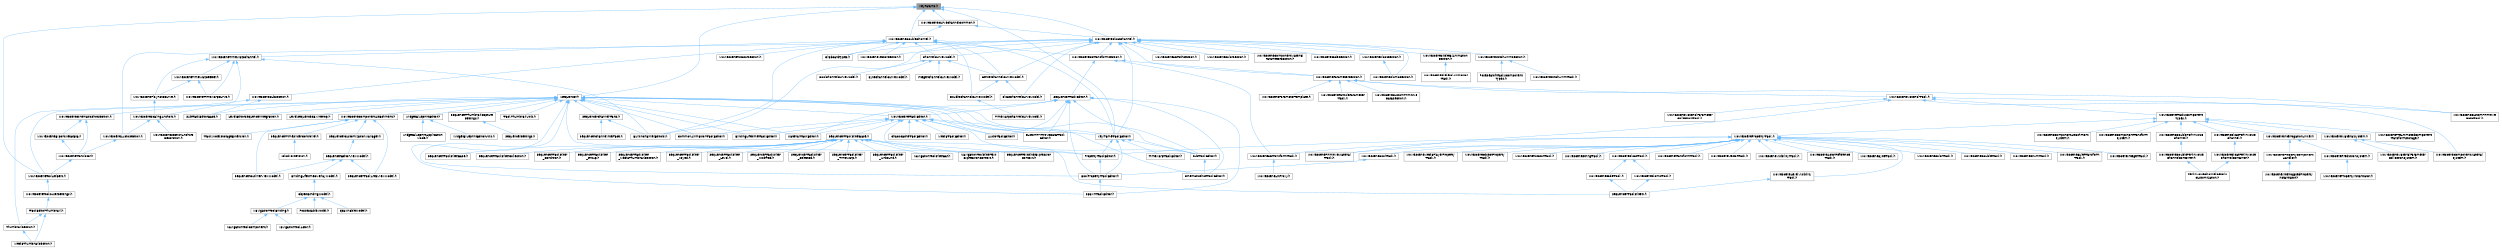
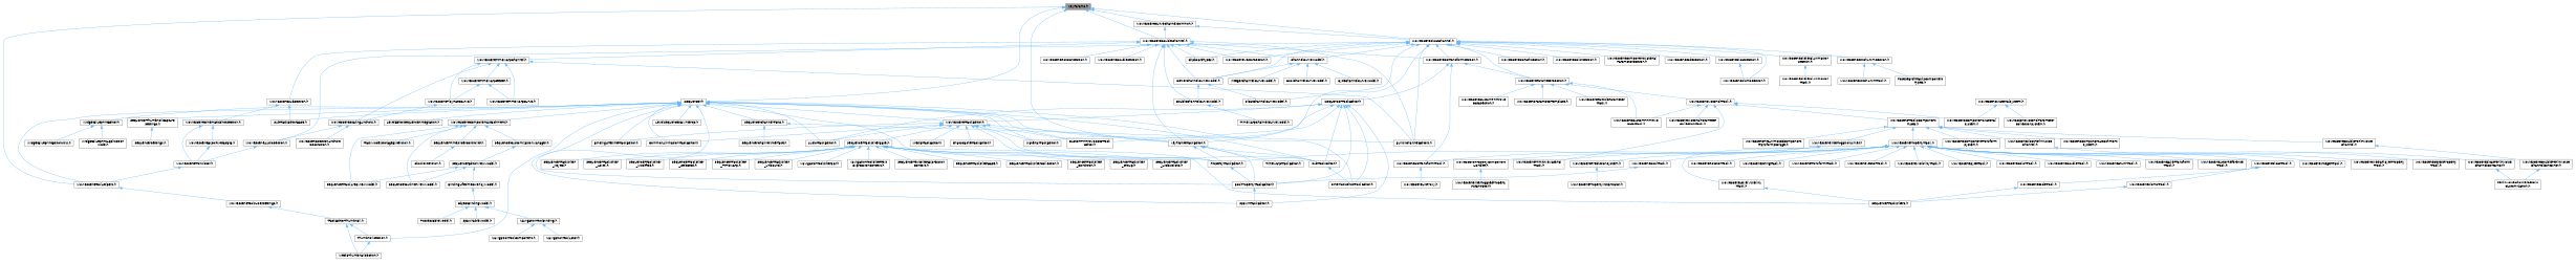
  digraph {
    node [color=grey40 fillcolor=white fontname=Helvetica fontsize=10 shape=box style=filled]
    edge [color=steelblue1 dir=back fontname=Helvetica fontsize=10 labelfontname=Helvetica labelfontsize=10 style=solid]
    n1 [color=gray40 fillcolor=grey60 fontcolor=black height=0.2 label="KeyParams.h" width=0.4]
    n2 [height=0.2 label="ISequencer.h" width=0.4]
    n3 [height=0.2 label="KeyframeTrackEditor.h" width=0.4]
    n4 [height=0.2 label="MovieSceneToolHelpers.h" width=0.4]
    n5 [height=0.2 label="MovieSceneCurveChannelCommon.h" width=0.4]
    n6 [height=0.2 label="MovieSceneDoubleChannel.h" width=0.4]
    n7 [height=0.2 label="MovieSceneFloatChannel.h" width=0.4]
    n8 [height=0.2 label="AudioTrackEditor.h" width=0.4]
    n9 [height=0.2 label="BindingLifetimeTrackEditor.h" width=0.4]
    n10 [height=0.2 label="BoolPropertyTrackEditor.h" width=0.4]
    n11 [height=0.2 label="SpawnTrackEditor.h" width=0.4]
    n12 [height=0.2 label="CinematicShotTrackEditor.h" width=0.4]
    n13 [height=0.2 label="CommonAnimationTrackEditor.h" width=0.4]
    n14 [height=0.2 label="CustomPrimitiveDataTrack\lEditor.h" width=0.4]
    n15 [height=0.2 label="MovieSceneComponentAttachment.h" width=0.4]
    n16 [height=0.2 label="PropertyTrackEditor.h" width=0.4]
    n17 [height=0.2 label="SubTrackEditor.h" width=0.4]
    n18 [height=0.2 label="LevelEditorSequencerIntegration.h" width=0.4]
    n19 [height=0.2 label="LevelSequenceFBXInterop.h" width=0.4]
    n20 [height=0.2 label="MaterialTrackEditor.h" width=0.4]
    n21 [height=0.2 label="ThumbnailSection.h" width=0.4]
    n22 [height=0.2 label="MovieSceneTrackEditor.h" width=0.4]
    n23 [height=0.2 label="SequencerChannelTraits.h" width=0.4]
    n24 [height=0.2 label="SequencerThumbnailCapture\lSettings.h" width=0.4]
    n25 [height=0.2 label="SubTrackEditorBase.h" width=0.4]
-   n26 [height=0.2 label="TrackThumbnailUtils.h" width=0.4]
    n27 [height=0.2 label="WidgetBlueprintEditor.h" width=0.4]
    n28 [height=0.2 label="TimeWarpTrackEditor.h" width=0.4]
    n29 [height=0.2 label="MovieSceneToolsUserSettings.h" width=0.4]
    n30 [height=0.2 label="BuiltInChannelEditors.h" width=0.4]
    n31 [height=0.2 label="BezierChannelCurveModel.h" width=0.4]
    n32 [height=0.2 label="DoubleChannelCurveModel.h" width=0.4]
    n33 [height=0.2 label="ChannelCurveModel.h" width=0.4]
    n34 [height=0.2 label="ClipboardTypes.h" width=0.4]
    n35 [height=0.2 label="MovieScene3DTransformSection.h" width=0.4]
+   n36 [height=0.2 label="MovieSceneDoubleSection.h" width=0.4]
    n37 [height=0.2 label="MovieSceneRotatorSection.h" width=0.4]
    n38 [height=0.2 label="MovieSceneSubSection.h" width=0.4]
    n39 [height=0.2 label="MovieSceneTimeWarpChannel.h" width=0.4]
    n40 [height=0.2 label="MovieSceneVectorSection.h" width=0.4]
    n41 [height=0.2 label="FloatChannelCurveModel.h" width=0.4]
    n42 [height=0.2 label="MovieSceneParameterSection.h" width=0.4]
    n43 [height=0.2 label="MovieSceneAudioSection.h" width=0.4]
    n44 [height=0.2 label="MovieScene3DPathSection.h" width=0.4]
    n45 [height=0.2 label="MovieSceneColorSection.h" width=0.4]
    n46 [height=0.2 label="MovieSceneComponentMaterial\lParameterSection.h" width=0.4]
    n47 [height=0.2 label="MovieSceneFadeSection.h" width=0.4]
    n48 [height=0.2 label="MovieSceneFloatSection.h" width=0.4]
    n49 [height=0.2 label="MovieSceneSlomoSection.h" width=0.4]
    n50 [height=0.2 label="MovieSceneSkeletalAnimation\lSection.h" width=0.4]
    n51 [height=0.2 label="MovieSceneStitchAnimSection.h" width=0.4]
    n52 [height=0.2 label="SequencerCustomizationManager.h" width=0.4]
    n53 [height=0.2 label="SequencerOutlinerViewModel.h" width=0.4]
    n54 [height=0.2 label="SequencerTrackAreaViewModel.h" width=0.4]
    n55 [height=0.2 label="SequencerTimeSliderController.h" width=0.4]
    n56 [height=0.2 label="TrackModelStorageExtension.h" width=0.4]
    n57 [height=0.2 label="MediaThumbnailSection.h" width=0.4]
    n58 [height=0.2 label="ChaosCacheTrackEditor.h" width=0.4]
    n59 [height=0.2 label="MediaTrackEditor.h" width=0.4]
    n60 [height=0.2 label="SequencerTrackFilterBase.h" width=0.4]
    n61 [height=0.2 label="SequencerChannelInterface.h" width=0.4]
    n62 [height=0.2 label="SequencerSettings.h" width=0.4]
    n63 [height=0.2 label="WidgetBlueprintApplication\lMode.h" width=0.4]
    n64 [height=0.2 label="WidgetBlueprintEditorUtils.h" width=0.4]
    n65 [height=0.2 label="SequencerEditorViewModel.h" width=0.4]
    n66 [height=0.2 label="IClockExtension.h" width=0.4]
    n67 [height=0.2 label="BindingLifetimeOverlayModel.h" width=0.4]
    n68 [height=0.2 label="ObjectBindingModel.h" width=0.4]
    n69 [height=0.2 label="NavigationToolBinding.h" width=0.4]
    n70 [height=0.2 label="PossessableModel.h" width=0.4]
    n71 [height=0.2 label="SpawnableModel.h" width=0.4]
    n72 [height=0.2 label="NavigationToolActor.h" width=0.4]
    n73 [height=0.2 label="NavigationToolComponent.h" width=0.4]
    n74 [height=0.2 label="TrackEditorThumbnail.h" width=0.4]
    n75 [height=0.2 label="NavigationToolFilterBar.h" width=0.4]
    n76 [height=0.2 label="NavigationToolFilterText\lExpressionContext.h" width=0.4]
    n77 [height=0.2 label="SequencerTextFilterExpression\lContext.h" width=0.4]
    n78 [height=0.2 label="SequencerTrackFilterBase.h" width=0.4]
    n79 [height=0.2 label="SequencerTrackFilterCollection.h" width=0.4]
    n80 [height=0.2 label="SequencerTrackFilter\l_Condition.h" width=0.4]
    n81 [height=0.2 label="SequencerTrackFilter\l_Group.h" width=0.4]
-   n82 [height=0.2 label="SequencerTrackFilter\l_MediaThumbnailSection.h" width=0.4]
+   n82 [height=0.2 label="SequencerTrackFilter\l_HideIsolate.h" width=0.4]
    n83 [height=0.2 label="SequencerTrackFilter\l_Keyed.h" width=0.4]
    n84 [height=0.2 label="SequencerTrackFilter\l_Level.h" width=0.4]
    n85 [height=0.2 label="SequencerTrackFilter\l_Modified.h" width=0.4]
    n86 [height=0.2 label="SequencerTrackFilter\l_Selected.h" width=0.4]
    n87 [height=0.2 label="SequencerTrackFilter\l_TimeWarp.h" width=0.4]
    n88 [height=0.2 label="SequencerTrackFilter\l_Unbound.h" width=0.4]
    n89 [height=0.2 label="SequencerTrackFilters.h" width=0.4]
    n90 [height=0.2 label="TimeWarpChannelCurveModel.h" width=0.4]
    n91 [height=0.2 label="BoolChannelCurveModel.h" width=0.4]
    n92 [height=0.2 label="ByteChannelCurveModel.h" width=0.4]
    n93 [height=0.2 label="IntegerChannelCurveModel.h" width=0.4]
    n94 [height=0.2 label="ISequencerTrackEditor.h" width=0.4]
    n95 [height=0.2 label="MovieScene3DTransformTrack.h" width=0.4]
    n96 [height=0.2 label="MovieSceneCinematicShotSection.h" width=0.4]
    n97 [height=0.2 label="MovieScenePlayRateCurve.h" width=0.4]
    n98 [height=0.2 label="MovieSceneScalingAnchors.h" width=0.4]
    n99 [height=0.2 label="MovieSceneTimeWarpCurve.h" width=0.4]
    n100 [height=0.2 label="MovieSceneTimeWarpGetter.h" width=0.4]
    n101 [height=0.2 label="MovieSceneHitProxy.h" width=0.4]
    n102 [height=0.2 label="MovieSceneCustomPrimitive\lDataSection.h" width=0.4]
    n103 [height=0.2 label="MovieSceneCustomPrimitive\lDataTrack.h" width=0.4]
    n104 [height=0.2 label="MovieSceneMaterialTrack.h" width=0.4]
    n105 [height=0.2 label="MovieSceneParameterTemplate.h" width=0.4]
    n106 [height=0.2 label="MovieSceneParticleParameter\lTrack.h" width=0.4]
    n107 [height=0.2 label="MovieSceneComponentMaterial\lSystem.h" width=0.4]
    n108 [height=0.2 label="MovieSceneMaterialParameter\lCollectionTrack.h" width=0.4]
    n109 [height=0.2 label="MovieScenePrimitiveMaterial\lTrack.h" width=0.4]
    n110 [height=0.2 label="MovieSceneTracksComponent\lTypes.h" width=0.4]
    n111 [height=0.2 label="MovieSceneComponentAttachment\lSystem.h" width=0.4]
    n112 [height=0.2 label="MovieSceneComponentTransform\lSystem.h" width=0.4]
    n113 [height=0.2 label="MovieSceneDoublePerlinNoise\lChannel.h" width=0.4]
    n114 [height=0.2 label="MovieSceneFloatPerlinNoise\lChannel.h" width=0.4]
    n115 [height=0.2 label="MovieSceneInterrogationLinker.h" width=0.4]
    n116 [height=0.2 label="MovieSceneMaterialSystem.h" width=0.4]
    n117 [height=0.2 label="MovieScenePreAnimatedComponent\lTransformStorage.h" width=0.4]
    n118 [height=0.2 label="MovieScenePropertyTrack.h" width=0.4]
    n119 [height=0.2 label="MovieSceneDoublePerlinNoise\lChannelContainer.h" width=0.4]
    n120 [height=0.2 label="MovieSceneFloatPerlinNoise\lChannelContainer.h" width=0.4]
    n121 [height=0.2 label="MovieScenePredictionSystem.h" width=0.4]
    n122 [height=0.2 label="MovieScenePropertyComponent\lHandler.h" width=0.4]
    n123 [height=0.2 label="MovieSceneMaterialParameter\lCollectionSystem.h" width=0.4]
    n124 [height=0.2 label="MovieSceneActorReference\lTrack.h" width=0.4]
    n125 [height=0.2 label="MovieSceneBoolTrack.h" width=0.4]
    n126 [height=0.2 label="MovieSceneByteTrack.h" width=0.4]
    n127 [height=0.2 label="MovieSceneColorTrack.h" width=0.4]
    n128 [height=0.2 label="MovieSceneDoubleTrack.h" width=0.4]
    n129 [height=0.2 label="MovieSceneEnumTrack.h" width=0.4]
    n130 [height=0.2 label="MovieSceneEulerTransform\lTrack.h" width=0.4]
    n131 [height=0.2 label="MovieSceneFloatTrack.h" width=0.4]
    n132 [height=0.2 label="MovieSceneIntegerTrack.h" width=0.4]
    n133 [height=0.2 label="MovieSceneLevelVisibility\lTrack.h" width=0.4]
    n134 [height=0.2 label="MovieSceneMediaPlayerProperty\lTrack.h" width=0.4]
    n135 [height=0.2 label="MovieSceneObjectProperty\lTrack.h" width=0.4]
    n136 [height=0.2 label="MovieSceneRotatorTrack.h" width=0.4]
    n137 [height=0.2 label="MovieSceneStringTrack.h" width=0.4]
    n138 [height=0.2 label="MovieSceneTransformTrack.h" width=0.4]
    n139 [height=0.2 label="MovieSceneVectorTrack.h" width=0.4]
    n140 [height=0.2 label="MovieSceneVisibilityTrack.h" width=0.4]
    n141 [height=0.2 label="PerlinNoiseChannelDetails\lCustomization.h" width=0.4]
    n142 [height=0.2 label="MovieScenePropertyInstantiator.h" width=0.4]
    n143 [height=0.2 label="MovieSceneInterrogatedProperty\lInstantiator.h" width=0.4]
    n144 [height=0.2 label="MovieSceneFadeTrack.h" width=0.4]
    n145 [height=0.2 label="MovieSceneSlomoTrack.h" width=0.4]
    n146 [height=0.2 label="MovieSceneExportMetadata.h" width=0.4]
    n147 [height=0.2 label="MovieSceneTranslator.h" width=0.4]
    n148 [height=0.2 label="MovieSceneSectionAnchors\lDecoration.h" width=0.4]
    n149 [height=0.2 label="MovieSceneSkeletalAnimation\lTrack.h" width=0.4]
    n150 [height=0.2 label="MovieSceneStitchAnimTrack.h" width=0.4]
    n151 [height=0.2 label="PoseSearchTracksComponent\lTypes.h" width=0.4]
    n1 -> n2
    n1 -> n3
    n1 -> n4
    n1 -> n5
    n1 -> n6
    n1 -> n7
    n2 -> n3
    n2 -> n4
    n2 -> n8
    n2 -> n9
    n2 -> n10
    n2 -> n11
    n2 -> n12
    n2 -> n13
    n2 -> n14
    n2 -> n15
    n2 -> n16
    n2 -> n17
    n2 -> n18
    n2 -> n19
    n2 -> n20
    n2 -> n21
    n2 -> n22
    n2 -> n23
    n2 -> n24
    n2 -> n25
-   n2 -> n26
    n2 -> n27
    n3 -> n10
    n3 -> n16
    n3 -> n17
    n3 -> n28
    n4 -> n29
    n5 -> n6
    n5 -> n7
    n6 -> n3
    n6 -> n30
    n6 -> n31
    n6 -> n32
    n6 -> n33
    n6 -> n34
    n6 -> n35
+   n6 -> n36
    n6 -> n37
    n6 -> n38
    n6 -> n39
    n6 -> n40
    n7 -> n3
    n7 -> n30
    n7 -> n31
    n7 -> n33
    n7 -> n34
    n7 -> n35
    n7 -> n40
    n7 -> n41
    n7 -> n42
    n7 -> n43
    n7 -> n44
    n7 -> n45
    n7 -> n46
    n7 -> n47
    n7 -> n48
    n7 -> n49
    n7 -> n50
    n7 -> n51
    n10 -> n11
    n15 -> n52
    n15 -> n53
    n15 -> n54
    n15 -> n55
    n15 -> n56
    n16 -> n10
    n17 -> n12
    n21 -> n57
    n22 -> n3
    n22 -> n8
    n22 -> n9
    n22 -> n13
    n22 -> n14
    n22 -> n16
    n22 -> n17
    n22 -> n20
    n22 -> n58
    n22 -> n59
    n22 -> n60
    n23 -> n30
    n23 -> n61
    n24 -> n62
    n27 -> n63
    n27 -> n64
    n29 -> n74
    n31 -> n32
    n31 -> n41
    n32 -> n90
    n33 -> n31
    n33 -> n91
    n33 -> n92
    n33 -> n93
    n35 -> n42
    n35 -> n94
    n35 -> n95
    n38 -> n25
    n38 -> n96
    n39 -> n30
    n39 -> n97
    n39 -> n98
    n39 -> n99
    n39 -> n100
    n42 -> n102
    n42 -> n103
    n42 -> n104
    n42 -> n105
    n42 -> n106
    n43 -> n147
    n48 -> n49
    n50 -> n149
    n51 -> n150
    n51 -> n151
    n52 -> n65
    n55 -> n66
    n60 -> n75
    n60 -> n76
    n60 -> n77
    n60 -> n78
    n60 -> n79
    n60 -> n80
    n60 -> n81
    n60 -> n82
    n60 -> n83
    n60 -> n84
    n60 -> n85
    n60 -> n86
    n60 -> n87
    n60 -> n88
    n60 -> n89
    n65 -> n53
    n65 -> n54
    n65 -> n67
    n67 -> n68
    n68 -> n69
    n68 -> n70
    n68 -> n71
    n69 -> n72
    n69 -> n73
    n74 -> n21
    n74 -> n57
    n94 -> n8
    n94 -> n10
    n94 -> n11
    n94 -> n12
    n94 -> n14
    n94 -> n17
    n94 -> n20
    n94 -> n22
    n95 -> n101
    n96 -> n146
    n96 -> n147
    n97 -> n98
    n98 -> n43
    n98 -> n148
    n100 -> n97
    n100 -> n99
    n104 -> n103
    n104 -> n107
    n104 -> n108
    n104 -> n109
    n104 -> n110
    n110 -> n111
    n110 -> n112
    n110 -> n113
    n110 -> n114
    n110 -> n115
-   n110 -> n116
    n110 -> n117
    n110 -> n118
    n113 -> n119
    n114 -> n120
    n115 -> n121
    n115 -> n122
    n116 -> n107
    n116 -> n123
    n118 -> n16
    n118 -> n95
    n118 -> n109
    n118 -> n124
    n118 -> n125
    n118 -> n126
    n118 -> n127
    n118 -> n128
    n118 -> n129
    n118 -> n130
    n118 -> n131
    n118 -> n132
    n118 -> n133
    n118 -> n134
    n118 -> n135
    n118 -> n136
    n118 -> n137
    n118 -> n138
    n118 -> n139
    n118 -> n140
    n119 -> n141
    n120 -> n141
    n121 -> n142
    n122 -> n143
    n125 -> n10
    n131 -> n144
    n131 -> n145
    n133 -> n89
    n144 -> n89
    n145 -> n89
    n146 -> n147
    n147 -> n4
  }
